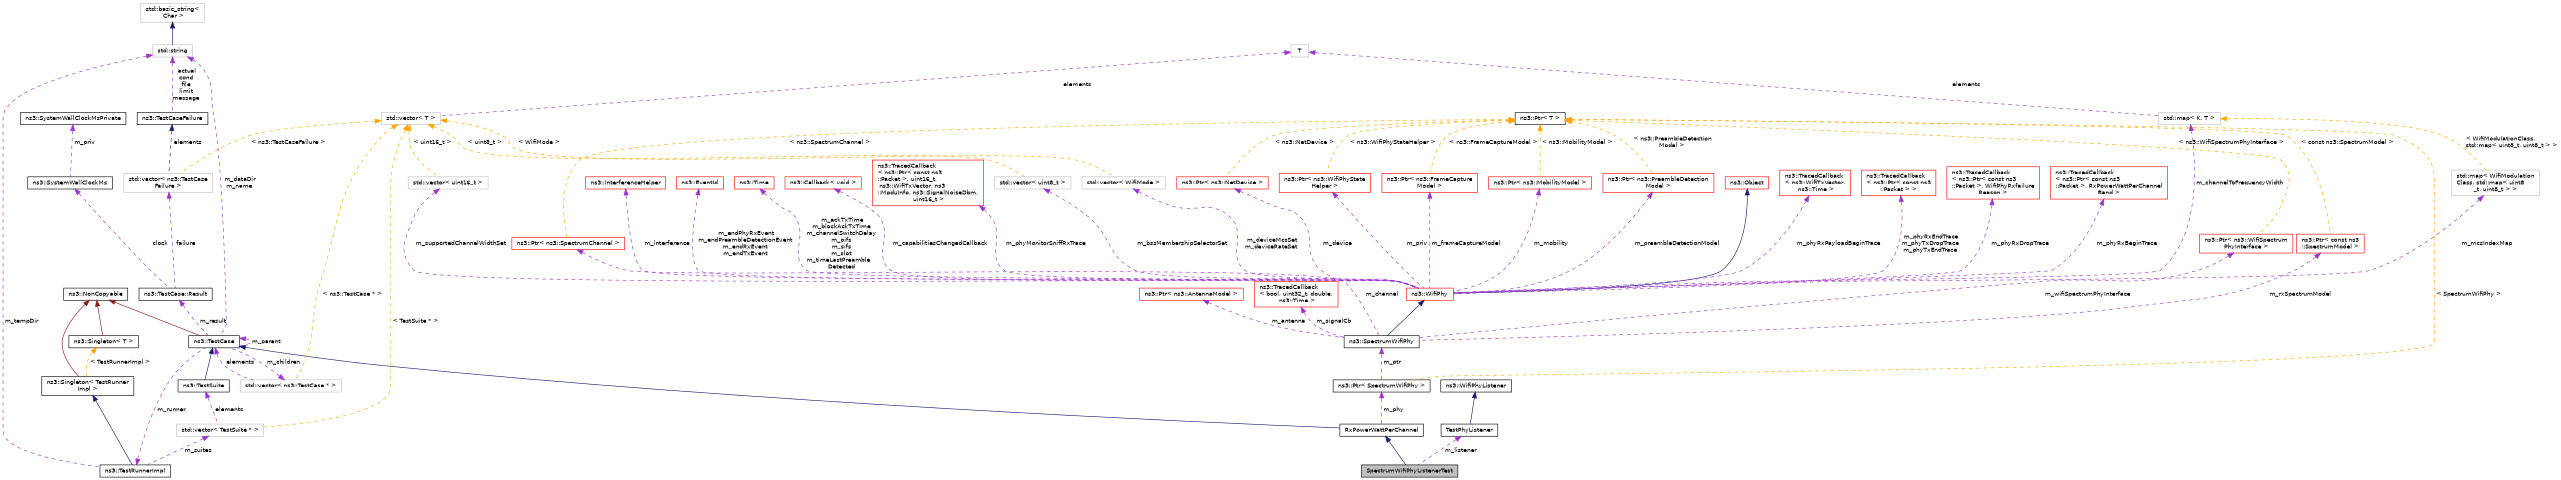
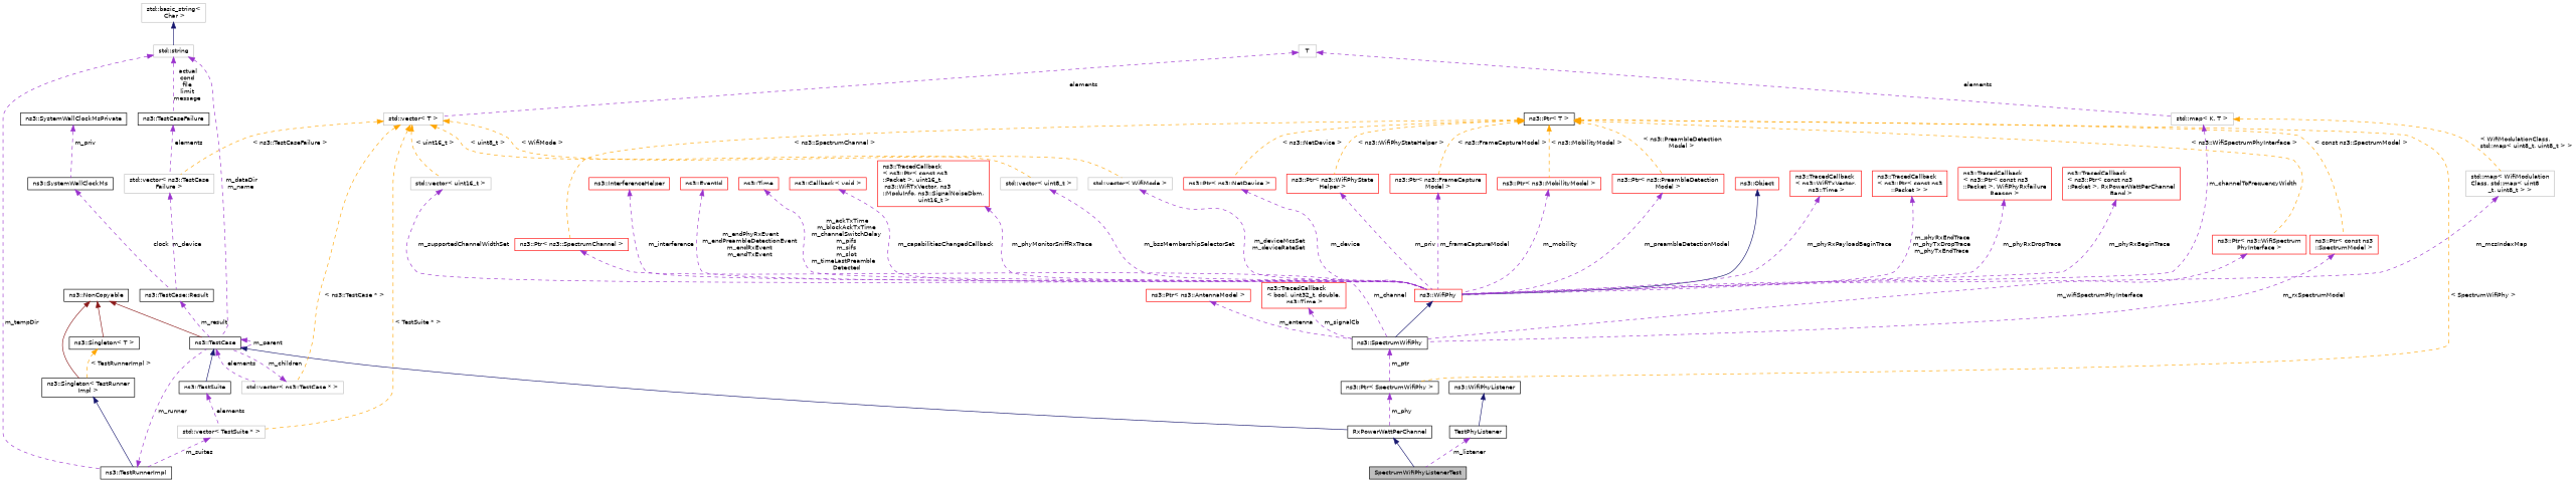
  digraph {
    rankdir=TB
    node [color=red fillcolor=white fontname=Helvetica fontsize=10 shape=record style=filled]
    edge [color=darkorchid3 dir=back fontname=Helvetica fontsize=10 labelfontname=Helvetica labelfontsize=10 style=dashed]
    n1 [color=black fillcolor=grey75 fontcolor=black height=0.2 label=SpectrumWifiPhyListenerTest width=0.4]
    n2 [color=black height=0.2 label=RxPowerWattPerChannel width=0.4]
    n3 [color=black height=0.2 label="ns3::TestCase" width=0.4]
    n4 [color=grey75 height=0.2 label="std::vector\< ns3::TestCase * \>" width=0.4]
    n5 [color=black height=0.2 label="ns3::TestSuite" width=0.4]
    n6 [color=grey75 height=0.2 label="std::vector\< TestSuite * \>" width=0.4]
    n7 [color=black height=0.2 label="ns3::NonCopyable" width=0.4]
    n8 [color=black height=0.2 label="ns3::Singleton\< TestRunner\lImpl \>" width=0.4]
    n9 [color=black height=0.2 label="ns3::Singleton\< T \>" width=0.4]
    n10 [color=black height=0.2 label="ns3::TestRunnerImpl" width=0.4]
    n11 [color=grey75 height=0.2 label="std::vector\< T \>" width=0.4]
    n12 [color=grey75 height=0.2 label="std::vector\< ns3::TestCase\lFailure \>" width=0.4]
    n13 [color=grey75 height=0.2 label="std::vector\< uint16_t \>" width=0.4]
    n14 [color=grey75 height=0.2 label="std::vector\< uint8_t \>" width=0.4]
    n15 [color=grey75 height=0.2 label="std::vector\< WifiMode \>" width=0.4]
    n16 [color=black height=0.2 label="ns3::TestCase::Result" width=0.4]
    n17 [height=0.2 label="ns3::WifiPhy" width=0.4]
    n18 [color=grey75 height=0.2 label=T width=0.4]
    n19 [color=grey75 height=0.2 label="std::map\< K, T \>" width=0.4]
    n20 [color=grey75 height=0.2 label="std::map\< WifiModulation\lClass, std::map\< uint8\l_t, uint8_t \> \>" width=0.4]
    n21 [color=grey75 height=0.2 label="std::string" width=0.4]
    n22 [color=black height=0.2 label="ns3::TestCaseFailure" width=0.4]
    n23 [color=grey75 height=0.2 label="std::basic_string\<\l Char \>" width=0.4]
    n24 [color=black height=0.2 label="ns3::SystemWallClockMs" width=0.4]
    n25 [color=black height=0.2 label="ns3::SystemWallClockMsPrivate" width=0.4]
    n26 [color=black height=0.2 label="ns3::Ptr\< SpectrumWifiPhy \>" width=0.4]
    n27 [color=black height=0.2 label="ns3::SpectrumWifiPhy" width=0.4]
    n28 [height=0.2 label="ns3::Object" width=0.4]
    n29 [height=0.2 label="ns3::Ptr\< ns3::MobilityModel \>" width=0.4]
    n30 [color=black height=0.2 label="ns3::Ptr\< T \>" width=0.4]
    n31 [height=0.2 label="ns3::Ptr\< ns3::PreambleDetection\lModel \>" width=0.4]
    n32 [height=0.2 label="ns3::Ptr\< ns3::NetDevice \>" width=0.4]
    n33 [height=0.2 label="ns3::Ptr\< ns3::WifiPhyState\lHelper \>" width=0.4]
    n34 [height=0.2 label="ns3::Ptr\< ns3::FrameCapture\lModel \>" width=0.4]
    n35 [height=0.2 label="ns3::Ptr\< ns3::SpectrumChannel \>" width=0.4]
    n36 [height=0.2 label="ns3::Ptr\< ns3::WifiSpectrum\lPhyInterface \>" width=0.4]
    n37 [height=0.2 label="ns3::Ptr\< const ns3\l::SpectrumModel \>" width=0.4]
    n38 [height=0.2 label="ns3::Ptr\< ns3::AntennaModel \>" width=0.4]
    n39 [height=0.2 label="ns3::TracedCallback\l\< ns3::WifiTxVector,\l ns3::Time \>" width=0.4]
    n40 [height=0.2 label="ns3::TracedCallback\l\< ns3::Ptr\< const ns3\l::Packet \> \>" width=0.4]
    n41 [height=0.2 label="ns3::TracedCallback\l\< ns3::Ptr\< const ns3\l::Packet \>, WifiPhyRxfailure\lReason \>" width=0.4]
    n42 [height=0.2 label="ns3::TracedCallback\l\< ns3::Ptr\< const ns3\l::Packet \>, RxPowerWattPerChannel\lBand \>" width=0.4]
    n43 [height=0.2 label="ns3::InterferenceHelper" width=0.4]
    n44 [height=0.2 label="ns3::EventId" width=0.4]
    n45 [height=0.2 label="ns3::Time" width=0.4]
    n46 [height=0.2 label="ns3::Callback\< void \>" width=0.4]
    n47 [height=0.2 label="ns3::TracedCallback\l\< ns3::Ptr\< const ns3\l::Packet \>, uint16_t,\l ns3::WifiTxVector, ns3\l::MpduInfo, ns3::SignalNoiseDbm,\l uint16_t \>" width=0.4]
    n48 [height=0.2 label="ns3::TracedCallback\l\< bool, uint32_t, double,\l ns3::Time \>" width=0.4]
    n49 [color=black height=0.2 label=TestPhyListener width=0.4]
    n50 [color=black height=0.2 label="ns3::WifiPhyListener" width=0.4]
    n2 -> n1 [color=midnightblue style=solid]
    n3 -> n2 [color=midnightblue style=solid]
    n3 -> n3 [label=" m_parent"]
    n3 -> n4 [label=" elements"]
    n3 -> n5 [color=midnightblue style=solid]
    n4 -> n3 [label=" m_children"]
    n5 -> n6 [label=" elements"]
    n6 -> n10 [label=" m_suites"]
    n7 -> n3 [color=firebrick4 style=solid]
    n7 -> n8 [color=firebrick4 style=solid]
    n7 -> n9 [color=firebrick4 style=solid]
    n8 -> n10 [color=midnightblue style=solid]
    n9 -> n8 [color=orange label=" \< TestRunnerImpl \>"]
    n10 -> n3 [label=" m_runner"]
    n11 -> n4 [color=orange label=" \< ns3::TestCase * \>"]
    n11 -> n6 [color=orange label=" \< TestSuite * \>"]
    n11 -> n12 [color=orange label=" \< ns3::TestCaseFailure \>"]
    n11 -> n13 [color=orange label=" \< uint16_t \>"]
    n11 -> n14 [color=orange label=" \< uint8_t \>"]
    n11 -> n15 [color=orange label=" \< WifiMode \>"]
-   n12 -> n16 [label=" failure"]
+   n12 -> n16 [label=" m_device"]
    n13 -> n17 [label=" m_supportedChannelWidthSet"]
    n14 -> n17 [label=" m_bssMembershipSelectorSet"]
    n15 -> n17 [label=" m_deviceMcsSet\nm_deviceRateSet"]
    n16 -> n3 [label=" m_result"]
    n17 -> n27 [color=midnightblue style=solid]
    n18 -> n11 [label=" elements"]
    n18 -> n19 [label=" elements"]
    n19 -> n17 [label=" m_channelToFrequencyWidth"]
    n19 -> n20 [color=orange label=" \< WifiModulationClass,\l std::map\< uint8_t, uint8_t \> \>"]
    n20 -> n17 [label=" m_mcsIndexMap"]
    n21 -> n3 [label=" m_dataDir\nm_name"]
    n21 -> n10 [label=" m_tempDir"]
    n21 -> n22 [label=" actual\ncond\nfile\nlimit\nmessage"]
-   n22 -> n12 [color=midnightblue label=" elements"]
+   n22 -> n12 [label=" elements"]
    n23 -> n21 [color=midnightblue style=solid]
    n24 -> n16 [label=" clock"]
    n25 -> n24 [label=" m_priv"]
    n26 -> n2 [label=" m_phy"]
    n27 -> n26 [label=" m_ptr"]
    n28 -> n17 [color=midnightblue style=solid]
    n29 -> n17 [label=" m_mobility"]
    n30 -> n26 [color=orange label=" \< SpectrumWifiPhy \>"]
    n30 -> n29 [color=orange label=" \< ns3::MobilityModel \>"]
    n30 -> n31 [color=orange label=" \< ns3::PreambleDetection\lModel \>"]
    n30 -> n32 [color=orange label=" \< ns3::NetDevice \>"]
    n30 -> n33 [color=orange label=" \< ns3::WifiPhyStateHelper \>"]
    n30 -> n34 [color=orange label=" \< ns3::FrameCaptureModel \>"]
    n30 -> n35 [color=orange label=" \< ns3::SpectrumChannel \>"]
    n30 -> n36 [color=orange label=" \< ns3::WifiSpectrumPhyInterface \>"]
    n30 -> n37 [color=orange label=" \< const ns3::SpectrumModel \>"]
    n31 -> n17 [label=" m_preambleDetectionModel"]
    n32 -> n17 [label=" m_device"]
    n33 -> n17 [label=" m_priv"]
    n34 -> n17 [label=" m_frameCaptureModel"]
    n35 -> n27 [label=" m_channel"]
    n36 -> n27 [label=" m_wifiSpectrumPhyInterface"]
    n37 -> n27 [label=" m_rxSpectrumModel"]
    n38 -> n27 [label=" m_antenna"]
    n39 -> n17 [label=" m_phyRxPayloadBeginTrace"]
    n40 -> n17 [label=" m_phyRxEndTrace\nm_phyTxDropTrace\nm_phyTxEndTrace"]
    n41 -> n17 [label=" m_phyRxDropTrace"]
    n42 -> n17 [label=" m_phyRxBeginTrace"]
    n43 -> n17 [label=" m_interference"]
    n44 -> n17 [label=" m_endPhyRxEvent\nm_endPreambleDetectionEvent\nm_endRxEvent\nm_endTxEvent"]
    n45 -> n17 [label=" m_ackTxTime\nm_blockAckTxTime\nm_channelSwitchDelay\nm_pifs\nm_sifs\nm_slot\nm_timeLastPreamble\lDetected"]
    n46 -> n17 [label=" m_capabilitiesChangedCallback"]
    n47 -> n17 [label=" m_phyMonitorSniffRxTrace"]
    n48 -> n27 [label=" m_signalCb"]
    n49 -> n1 [label=" m_listener"]
    n50 -> n49 [color=midnightblue style=solid]
  }
